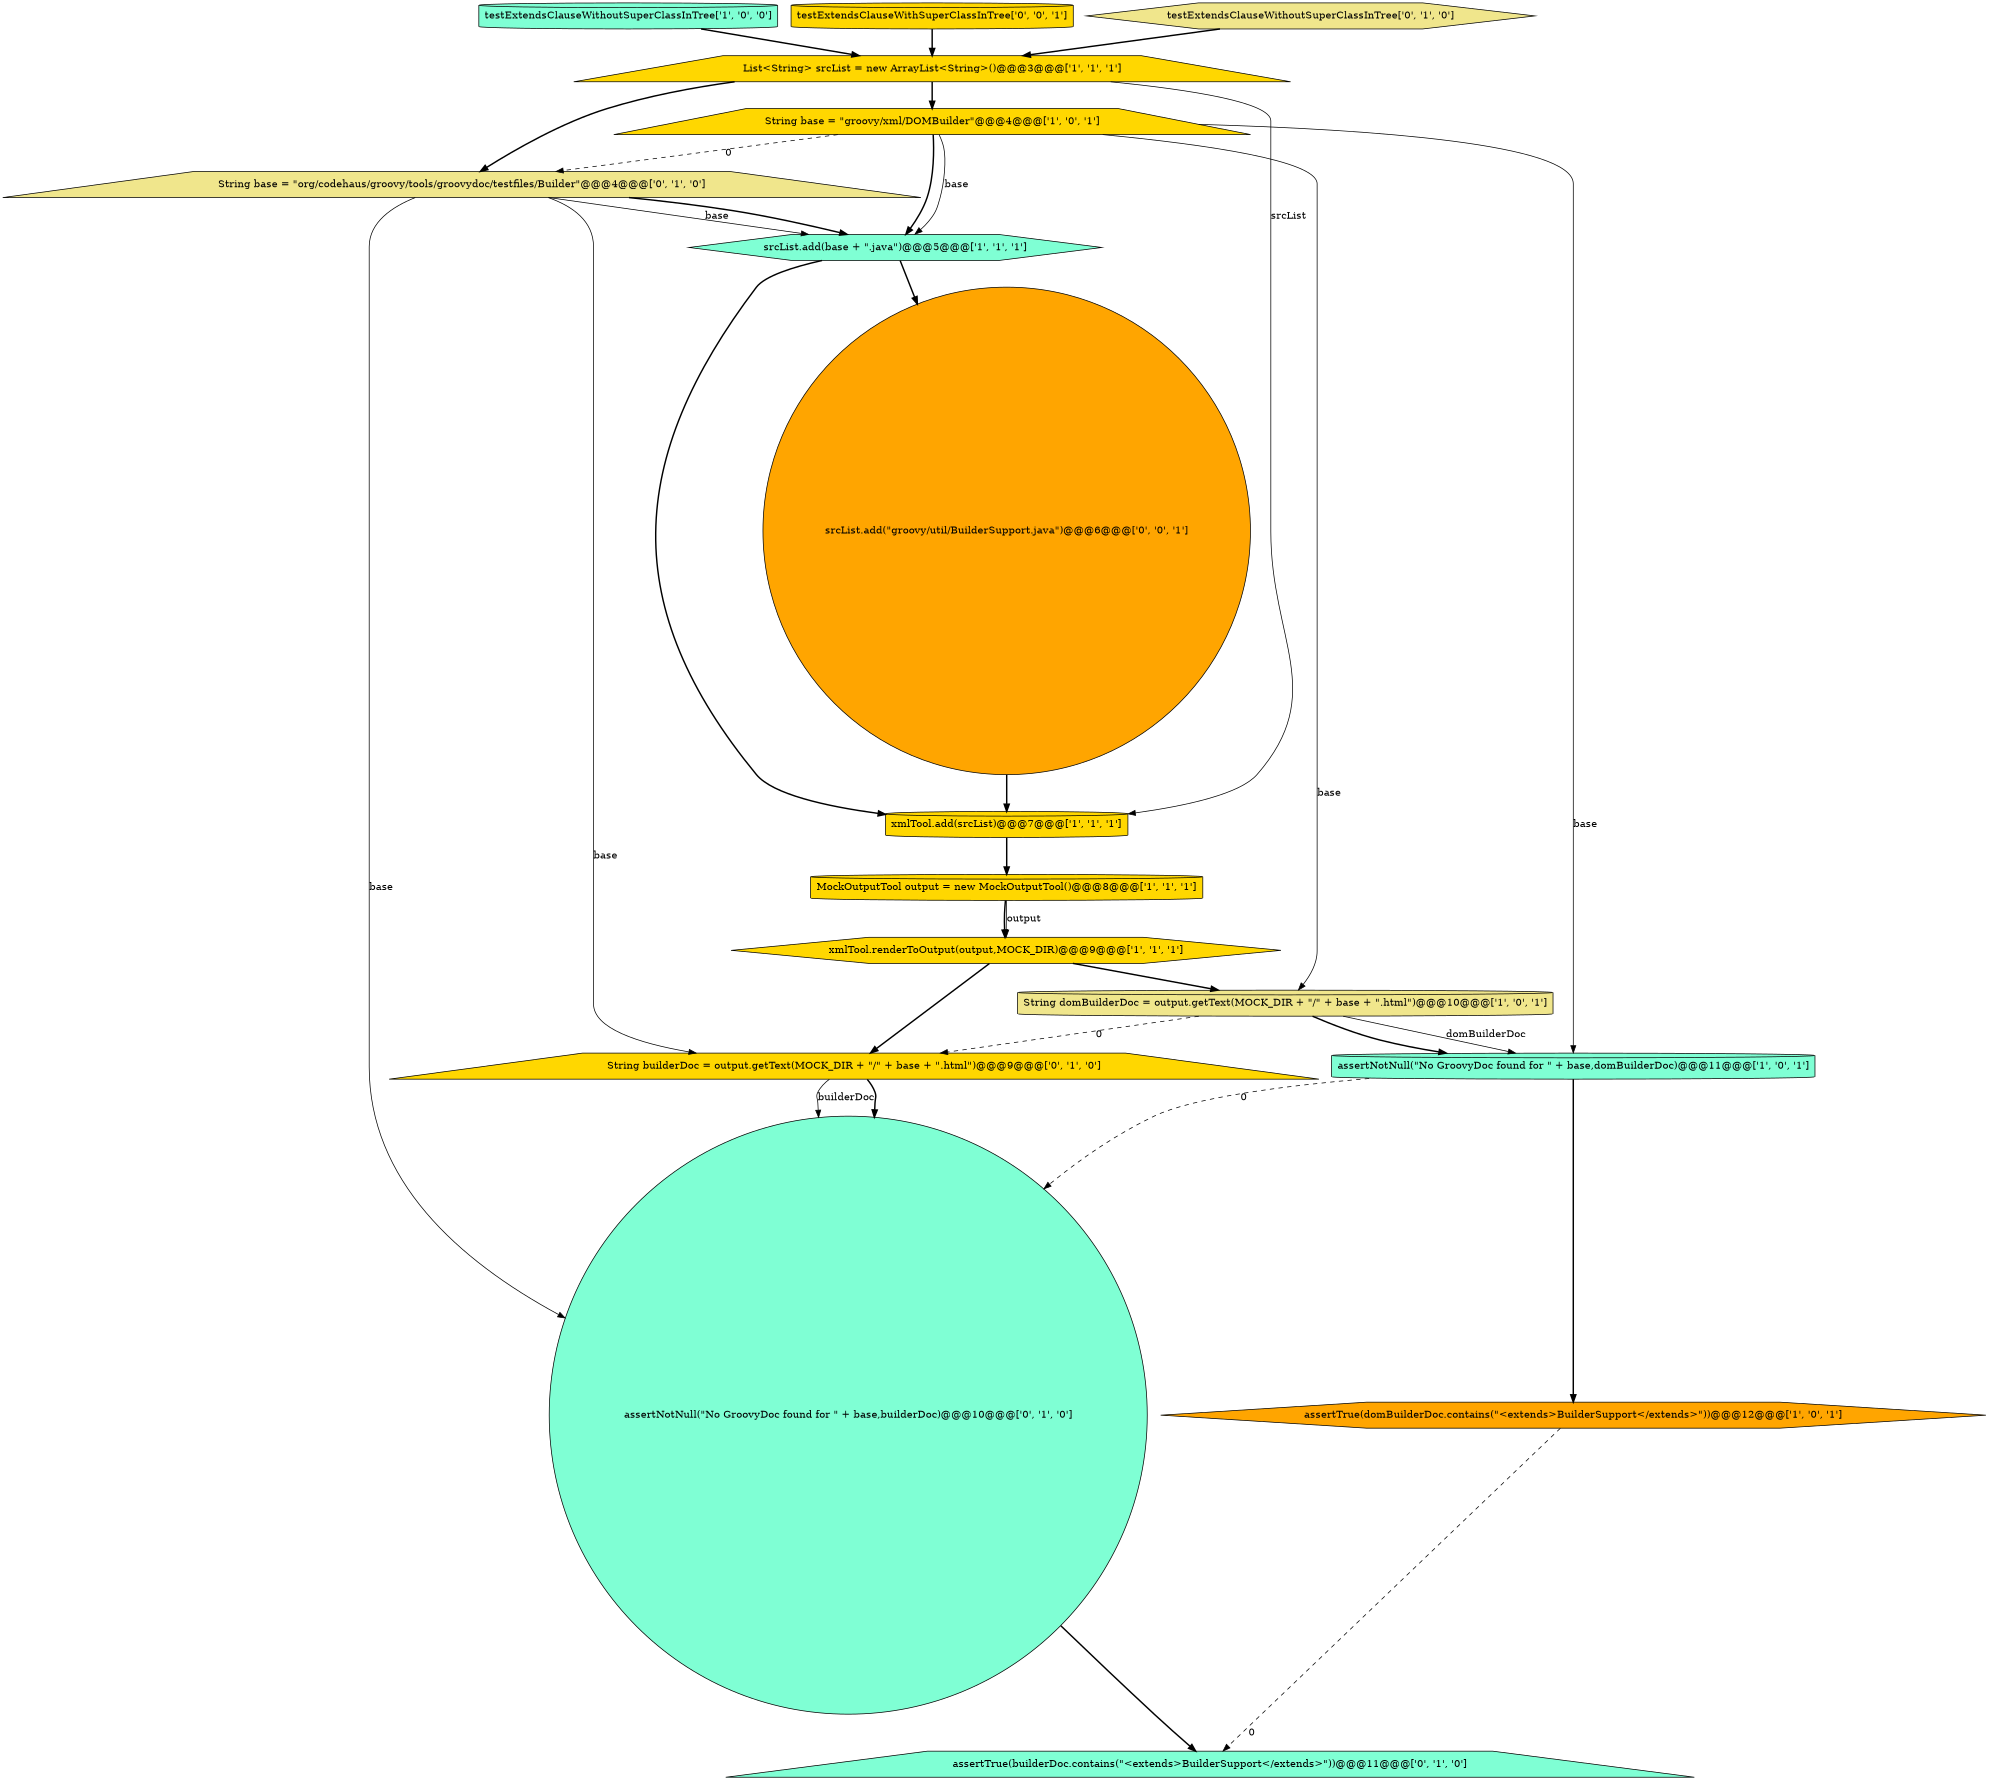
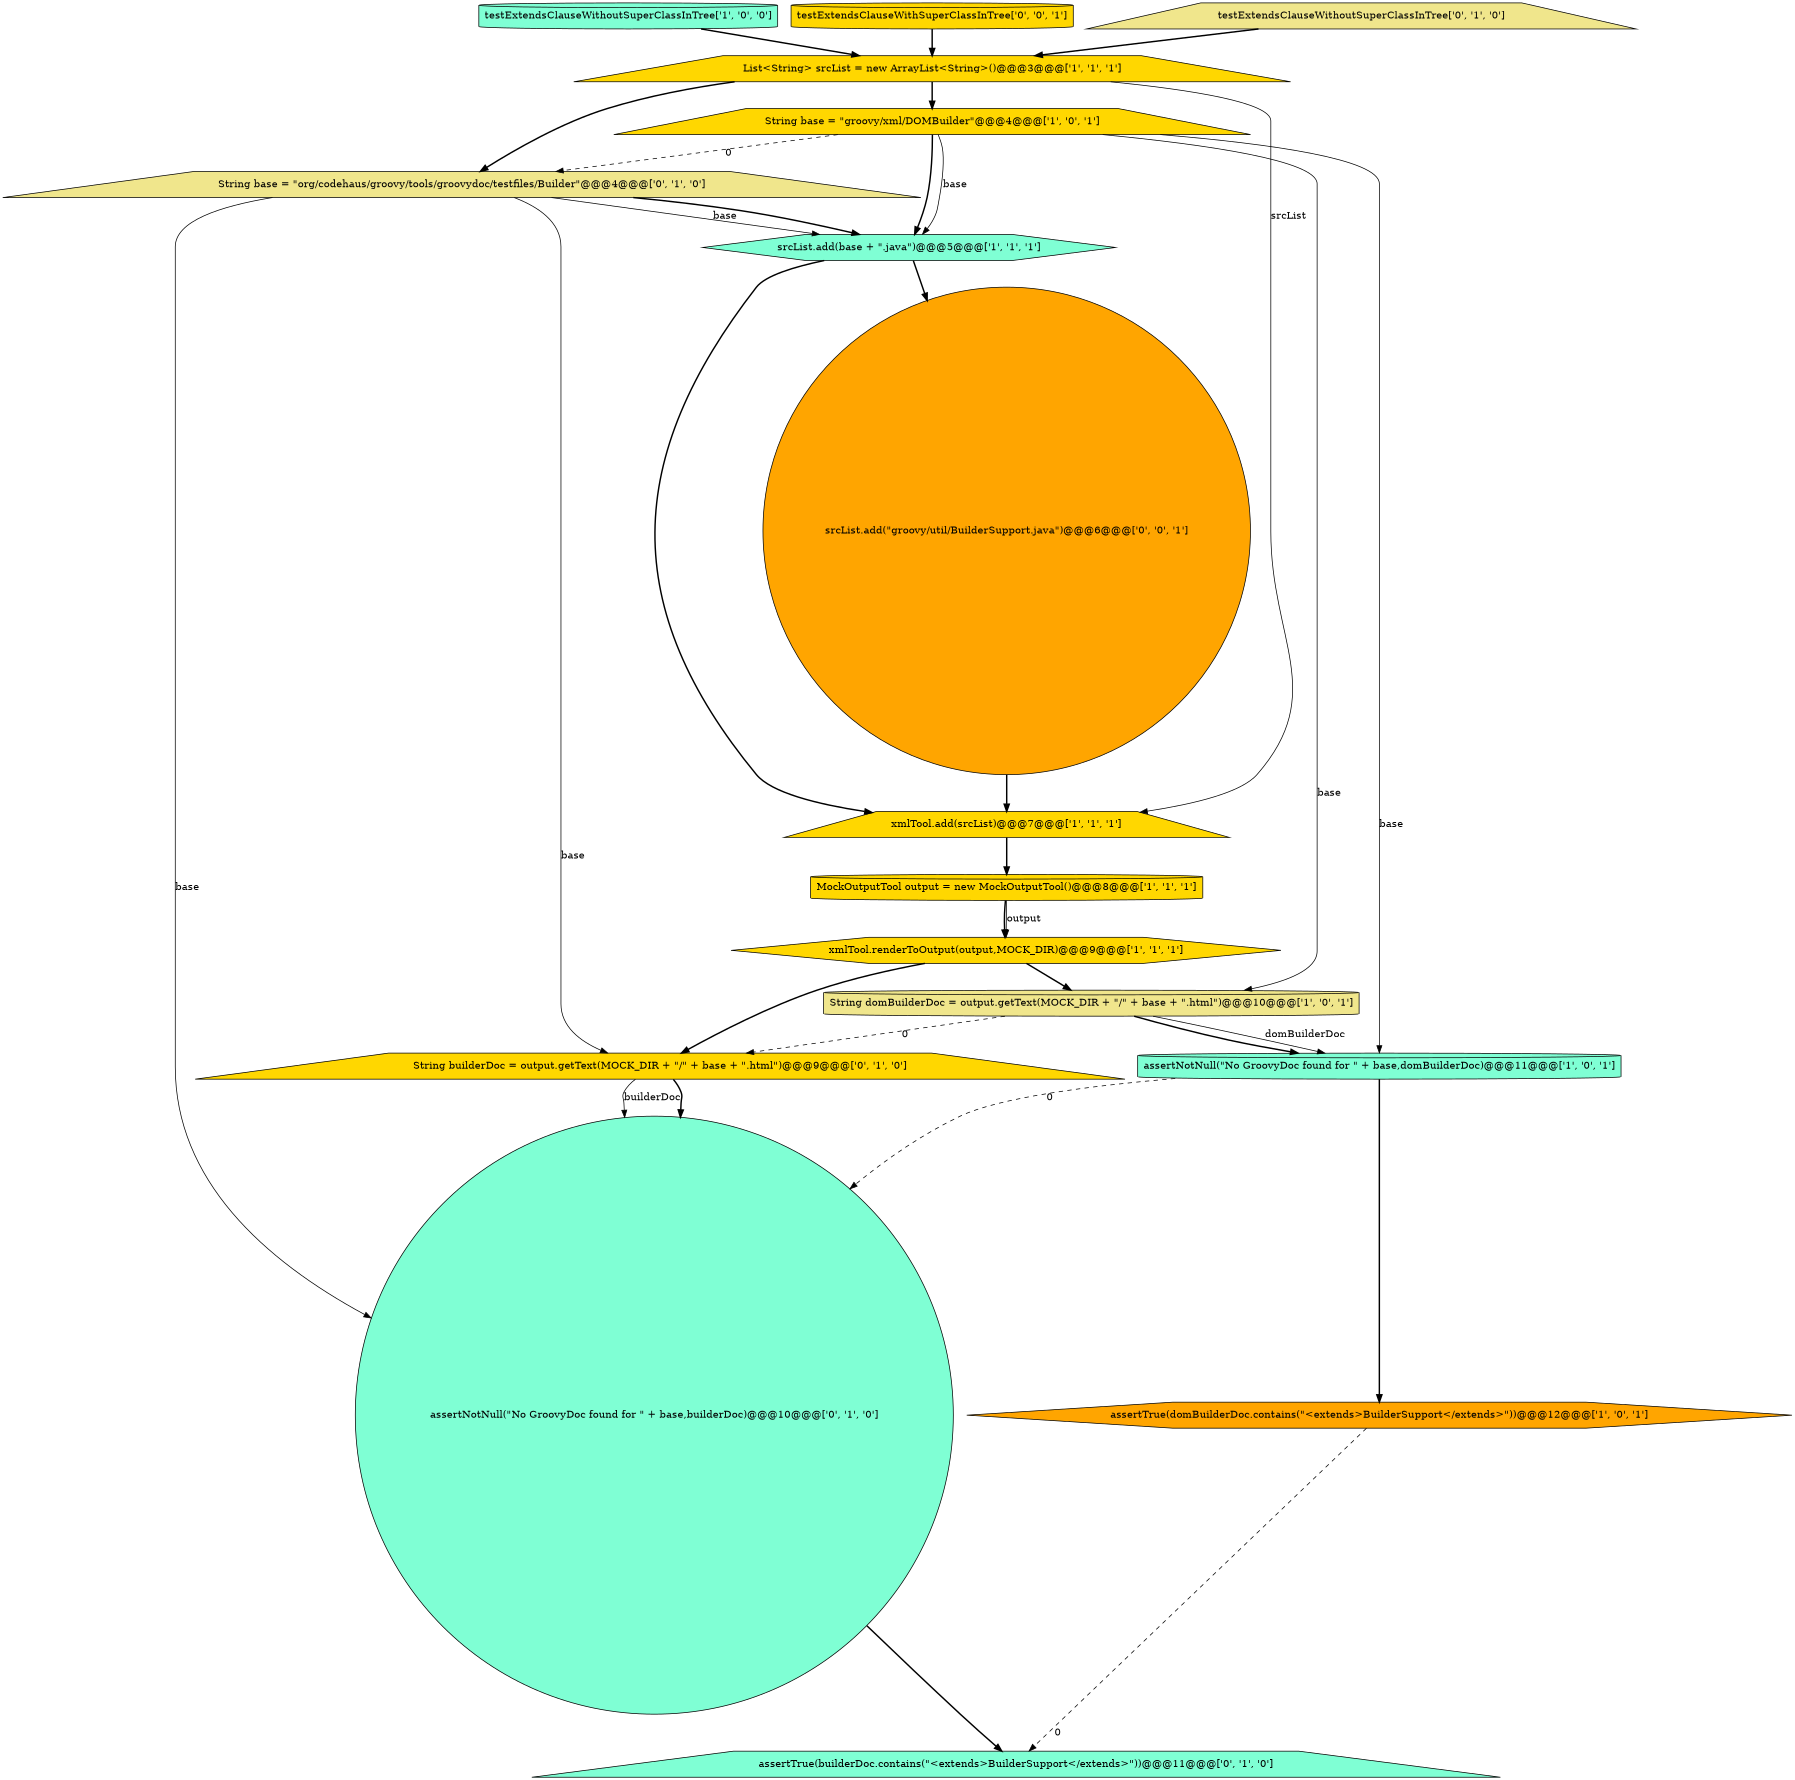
  digraph {
    node [fillcolor=gold shape=trapezium style=filled]
    edge [style=bold]
    n1 [fillcolor=khaki label="String base = \"org/codehaus/groovy/tools/groovydoc/testfiles/Builder\"@@@4@@@['0', '1', '0']"]
    n2 [fillcolor=aquamarine label="assertNotNull(\"No GroovyDoc found for \" + base,builderDoc)@@@10@@@['0', '1', '0']" shape=circle]
    n3 [label="String builderDoc = output.getText(MOCK_DIR + \"/\" + base + \".html\")@@@9@@@['0', '1', '0']"]
    n4 [fillcolor=aquamarine label="srcList.add(base + \".java\")@@@5@@@['1', '1', '1']" shape=hexagon]
    n5 [fillcolor=aquamarine label="assertTrue(builderDoc.contains(\"<extends>BuilderSupport</extends>\"))@@@11@@@['0', '1', '0']"]
-   n6 [label="xmlTool.add(srcList)@@@7@@@['1', '1', '1']" shape=cylinder]
+   n6 [label="xmlTool.add(srcList)@@@7@@@['1', '1', '1']"]
    n7 [fillcolor=orange label="srcList.add(\"groovy/util/BuilderSupport.java\")@@@6@@@['0', '0', '1']" shape=circle]
    n8 [label="MockOutputTool output = new MockOutputTool()@@@8@@@['1', '1', '1']" shape=cylinder]
    n9 [label="xmlTool.renderToOutput(output,MOCK_DIR)@@@9@@@['1', '1', '1']" shape=hexagon]
    n10 [fillcolor=khaki label="String domBuilderDoc = output.getText(MOCK_DIR + \"/\" + base + \".html\")@@@10@@@['1', '0', '1']" shape=cylinder]
    n11 [fillcolor=orange label="assertTrue(domBuilderDoc.contains(\"<extends>BuilderSupport</extends>\"))@@@12@@@['1', '0', '1']" shape=hexagon]
    n12 [label="String base = \"groovy/xml/DOMBuilder\"@@@4@@@['1', '0', '1']"]
    n13 [fillcolor=aquamarine label="assertNotNull(\"No GroovyDoc found for \" + base,domBuilderDoc)@@@11@@@['1', '0', '1']" shape=cylinder]
    n14 [fillcolor=aquamarine label="testExtendsClauseWithoutSuperClassInTree['1', '0', '0']" shape=cylinder]
    n15 [label="List<String> srcList = new ArrayList<String>()@@@3@@@['1', '1', '1']"]
    n16 [label="testExtendsClauseWithSuperClassInTree['0', '0', '1']" shape=cylinder]
-   n17 [fillcolor=khaki label="testExtendsClauseWithoutSuperClassInTree['0', '1', '0']" shape=hexagon]
+   n17 [fillcolor=khaki label="testExtendsClauseWithoutSuperClassInTree['0', '1', '0']"]
    n1 -> n2 [label=base style=solid]
    n1 -> n3 [label=base style=solid]
    n1 -> n4 [label=base style=solid]
    n1 -> n4
    n2 -> n5
    n3 -> n2 [label=builderDoc style=solid]
    n3 -> n2
    n4 -> n6
    n4 -> n7
    n6 -> n8
    n7 -> n6
    n8 -> n9
    n8 -> n9 [label=output style=solid]
    n9 -> n3
    n9 -> n10
    n10 -> n3 [label=0 style=dashed]
    n10 -> n13
    n10 -> n13 [label=domBuilderDoc style=solid]
    n11 -> n5 [label=0 style=dashed]
    n12 -> n1 [label=0 style=dashed]
    n12 -> n4
    n12 -> n4 [label=base style=solid]
    n12 -> n10 [label=base style=solid]
    n12 -> n13 [label=base style=solid]
    n13 -> n2 [label=0 style=dashed]
    n13 -> n11
    n14 -> n15
    n15 -> n1
    n15 -> n6 [label=srcList style=solid]
    n15 -> n12
    n16 -> n15
    n17 -> n15
  }
